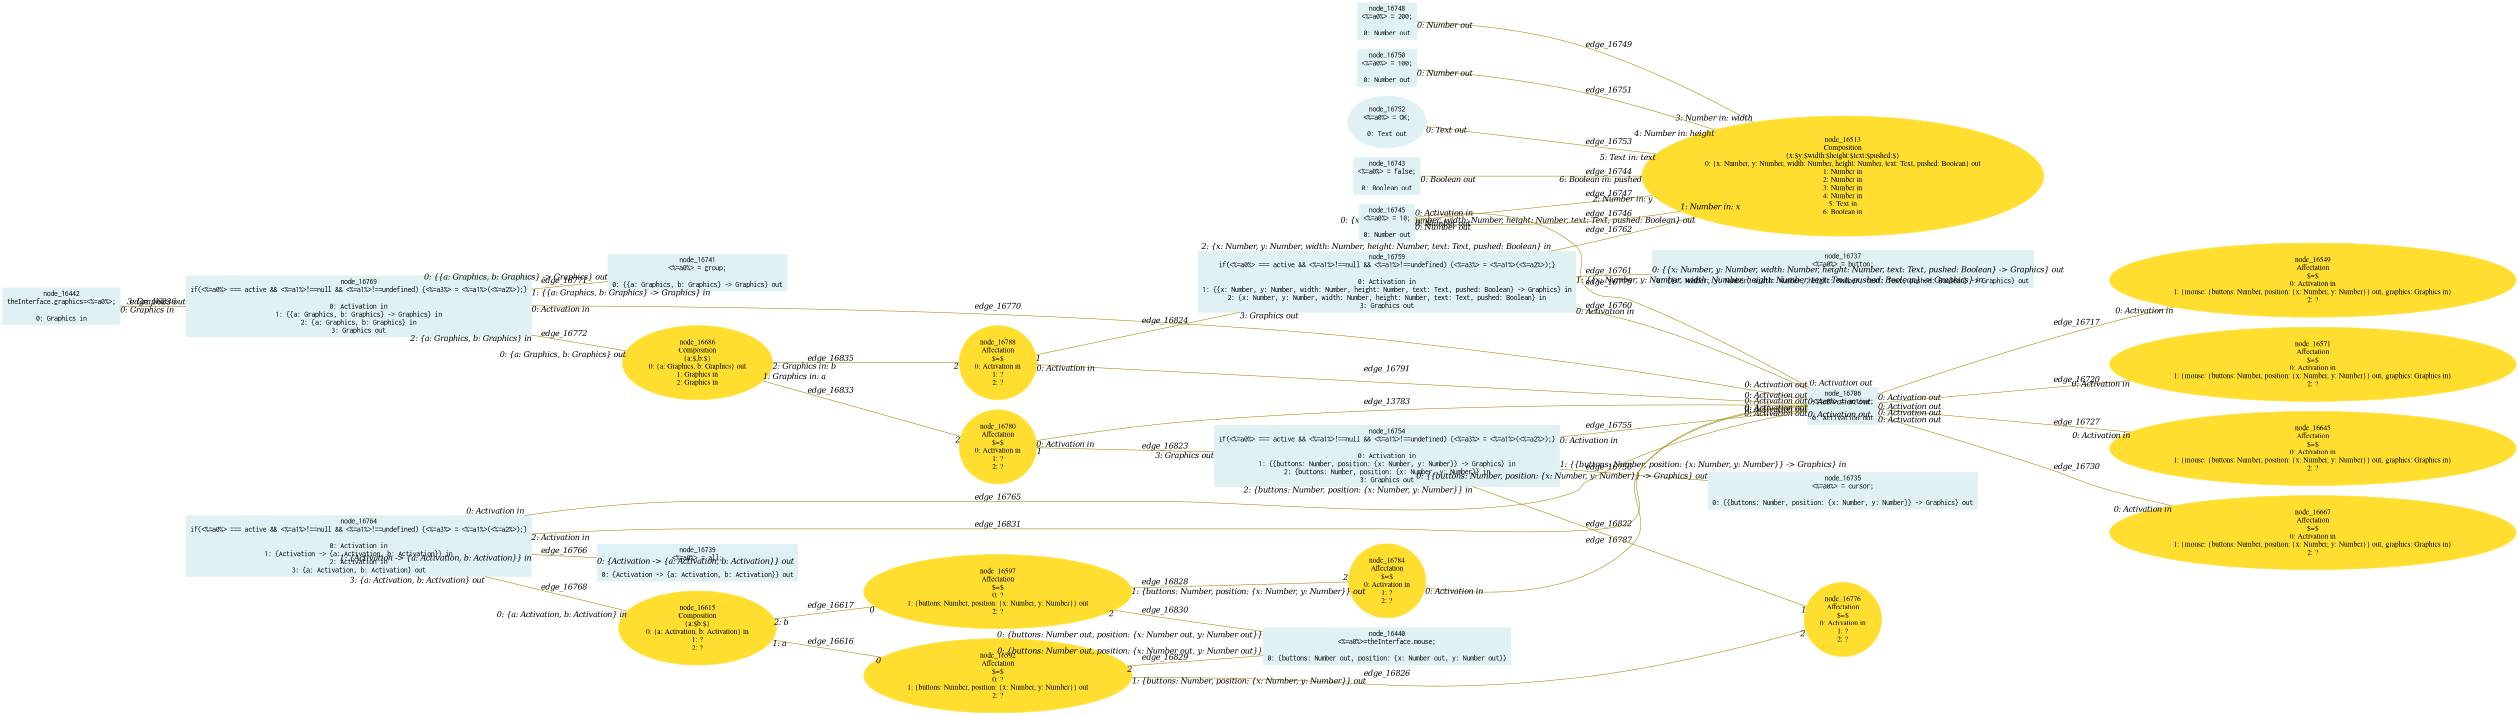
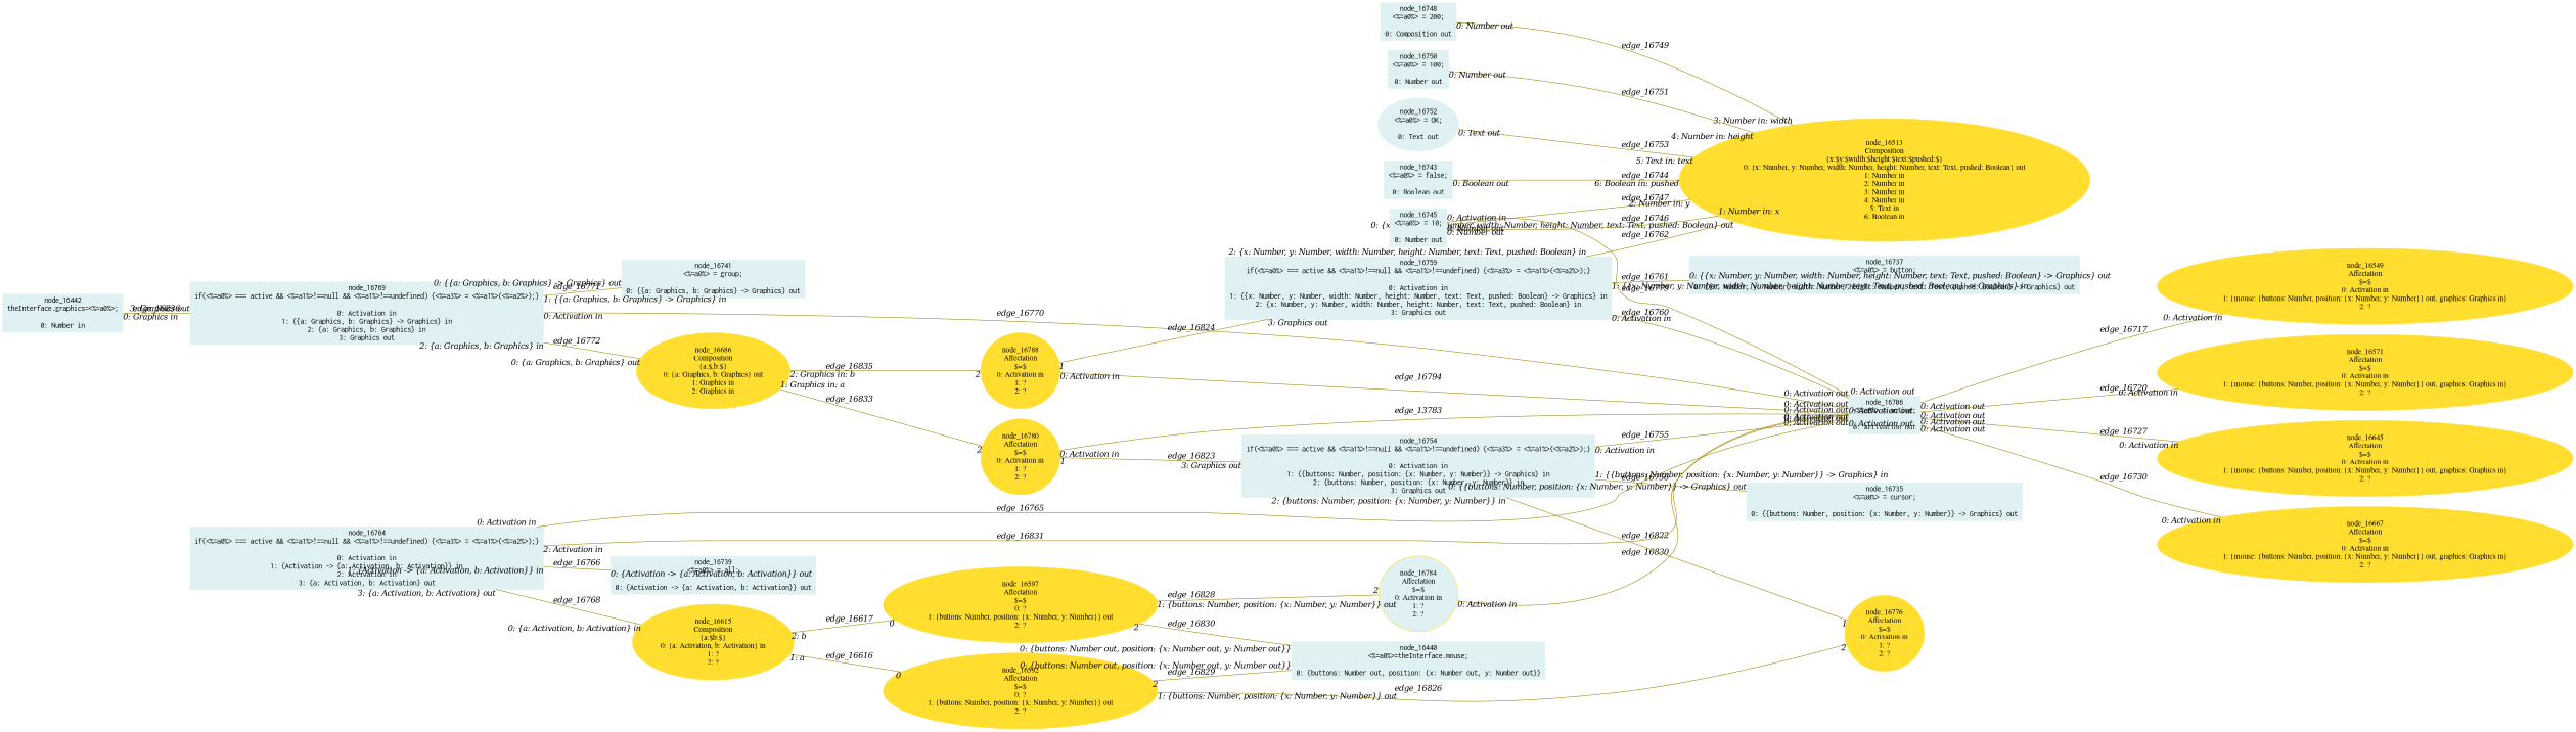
  digraph {
    rankdir=LR
    node [color="#dff1f2" fontname=Courier shape=box style=filled]
    edge [arrowHead=none arrowsize=1 color="#9d8400" dir=none fontname="Times-Italic" headlabel="0: Activation out" taillabel="0: Activation in"]
    n1 [label="node_16440\n<%=a0%>=theInterface.mouse;\n\n0: {buttons: Number out, position: {x: Number out, y: Number out}}"]
-   n2 [label="node_16442\ntheInterface.graphics=<%=a0%>;\n\n0: Graphics in"]
+   n2 [label="node_16442\ntheInterface.graphics=<%=a0%>;\n\n0: Number in"]
    n3 [label="node_16769\nif(<%=a0%> === active && <%=a1%>!==null && <%=a1%>!==undefined) {<%=a3%> = <%=a1%>(<%=a2%>);}\n\n0: Activation in\n1: {{a: Graphics, b: Graphics} -> Graphics} in\n2: {a: Graphics, b: Graphics} in\n3: Graphics out"]
    n4 [color="#ffde2f" fontname=Times label="node_16686\nComposition\n{a:$,b:$}\n0: {a: Graphics, b: Graphics} out\n1: Graphics in\n2: Graphics in" shape=ellipse]
    n5 [label="node_16706\n<%=a0%> = active;\n\n0: Activation out"]
    n6 [label="node_16741\n<%=a0%> = group;\n\n0: {{a: Graphics, b: Graphics} -> Graphics} out"]
    n7 [color="#ffde2f" fontname=Times label="node_16513\nComposition\n{x:$y:$width:$height:$text:$pushed:$}\n0: {x: Number, y: Number, width: Number, height: Number, text: Text, pushed: Boolean} out\n1: Number in\n2: Number in\n3: Number in\n4: Number in\n5: Text in\n6: Boolean in" shape=ellipse]
    n8 [color="#ffde2f" fontname=Times label="node_16549\nAffectation\n$=$\n0: Activation in\n1: {mouse: {buttons: Number, position: {x: Number, y: Number}} out, graphics: Graphics in}\n2: ?" shape=ellipse]
    n9 [color="#ffde2f" fontname=Times label="node_16571\nAffectation\n$=$\n0: Activation in\n1: {mouse: {buttons: Number, position: {x: Number, y: Number}} out, graphics: Graphics in}\n2: ?" shape=ellipse]
    n10 [color="#ffde2f" fontname=Times label="node_16592\nAffectation\n$=$\n0: ?\n1: {buttons: Number, position: {x: Number, y: Number}} out\n2: ?" shape=ellipse]
    n11 [color="#ffde2f" fontname=Times label="node_16776\nAffectation\n$=$\n0: Activation in\n1: ?\n2: ?" shape=ellipse]
    n12 [color="#ffde2f" fontname=Times label="node_16597\nAffectation\n$=$\n0: ?\n1: {buttons: Number, position: {x: Number, y: Number}} out\n2: ?" shape=ellipse]
-   n13 [color="#ffde2f" fontname=Times label="node_16784\nAffectation\n$=$\n0: Activation in\n1: ?\n2: ?" shape=ellipse]
+   n13 [color="#ffde2f" fontname=Times label="node_16784\nAffectation\n$=$\n0: Activation in\n1: ?\n2: ?" shape=ellipse fillcolor="#dff1f2"]
    n14 [color="#ffde2f" fontname=Times label="node_16615\nComposition\n{a:$b:$}\n0: {a: Activation, b: Activation} in\n1: ?\n2: ?" shape=ellipse]
    n15 [color="#ffde2f" fontname=Times label="node_16645\nAffectation\n$=$\n0: Activation in\n1: {mouse: {buttons: Number, position: {x: Number, y: Number}} out, graphics: Graphics in}\n2: ?" shape=ellipse]
    n16 [color="#ffde2f" fontname=Times label="node_16667\nAffectation\n$=$\n0: Activation in\n1: {mouse: {buttons: Number, position: {x: Number, y: Number}} out, graphics: Graphics in}\n2: ?" shape=ellipse]
    n17 [color="#ffde2f" fontname=Times label="node_16780\nAffectation\n$=$\n0: Activation in\n1: ?\n2: ?" shape=ellipse]
    n18 [color="#ffde2f" fontname=Times label="node_16788\nAffectation\n$=$\n0: Activation in\n1: ?\n2: ?" shape=ellipse]
    n19 [label="node_16754\nif(<%=a0%> === active && <%=a1%>!==null && <%=a1%>!==undefined) {<%=a3%> = <%=a1%>(<%=a2%>);}\n\n0: Activation in\n1: {{buttons: Number, position: {x: Number, y: Number}} -> Graphics} in\n2: {buttons: Number, position: {x: Number, y: Number}} in\n3: Graphics out"]
    n20 [label="node_16759\nif(<%=a0%> === active && <%=a1%>!==null && <%=a1%>!==undefined) {<%=a3%> = <%=a1%>(<%=a2%>);}\n\n0: Activation in\n1: {{x: Number, y: Number, width: Number, height: Number, text: Text, pushed: Boolean} -> Graphics} in\n2: {x: Number, y: Number, width: Number, height: Number, text: Text, pushed: Boolean} in\n3: Graphics out"]
    n21 [label="node_16735\n<%=a0%> = cursor;\n\n0: {{buttons: Number, position: {x: Number, y: Number}} -> Graphics} out"]
    n22 [label="node_16737\n<%=a0%> = button;\n\n0: {{x: Number, y: Number, width: Number, height: Number, text: Text, pushed: Boolean} -> Graphics} out"]
    n23 [label="node_16739\n<%=a0%> = all;\n\n0: {Activation -> {a: Activation, b: Activation}} out"]
    n24 [label="node_16743\n<%=a0%> = false;\n\n0: Boolean out"]
    n25 [label="node_16745\n<%=a0%> = 10;\n\n0: Number out"]
-   n26 [label="node_16748\n<%=a0%> = 200;\n\n0: Number out"]
+   n26 [label="node_16748\n<%=a0%> = 200;\n\n0: Composition out"]
    n27 [label="node_16750\n<%=a0%> = 100;\n\n0: Number out"]
    n28 [label="node_16752\n<%=a0%> = OK;\n\n0: Text out" shape=ellipse]
    n29 [label="node_16764\nif(<%=a0%> === active && <%=a1%>!==null && <%=a1%>!==undefined) {<%=a3%> = <%=a1%>(<%=a2%>);}\n\n0: Activation in\n1: {Activation -> {a: Activation, b: Activation}} in\n2: Activation in\n3: {a: Activation, b: Activation} out"]
    n2 -> n3 [headlabel="3: Graphics out" label=edge_16836 taillabel="0: Graphics in"]
    n3 -> n4 [headlabel="0: {a: Graphics, b: Graphics} out" label=edge_16772 taillabel="2: {a: Graphics, b: Graphics} in"]
    n3 -> n5 [label=edge_16770]
    n3 -> n6 [headlabel="0: {{a: Graphics, b: Graphics} -> Graphics} out" label=edge_16771 taillabel="1: {{a: Graphics, b: Graphics} -> Graphics} in"]
    n4 -> n17 [headlabel=2 label=edge_16833 taillabel="1: Graphics in: a"]
    n4 -> n18 [headlabel=2 label=edge_16835 taillabel="2: Graphics in: b"]
    n5 -> n8 [headlabel="0: Activation in" label=edge_16717 taillabel="0: Activation out"]
    n5 -> n9 [headlabel="0: Activation in" label=edge_16720 taillabel="0: Activation out"]
    n5 -> n15 [headlabel="0: Activation in" label=edge_16727 taillabel="0: Activation out"]
    n5 -> n16 [headlabel="0: Activation in" label=edge_16730 taillabel="0: Activation out"]
    n10 -> n1 [headlabel="0: {buttons: Number out, position: {x: Number out, y: Number out}}" label=edge_16829 taillabel=2]
    n10 -> n11 [headlabel=2 label=edge_16826 taillabel="1: {buttons: Number, position: {x: Number, y: Number}} out"]
    n12 -> n1 [headlabel="0: {buttons: Number out, position: {x: Number out, y: Number out}}" label=edge_16830 taillabel=2]
    n12 -> n13 [headlabel=2 label=edge_16828 taillabel="1: {buttons: Number, position: {x: Number, y: Number}} out"]
-   n13 -> n5 [label=edge_16787]
+   n13 -> n5 [label=edge_16830]
    n14 -> n10 [headlabel=0 label=edge_16616 taillabel="1: a"]
    n14 -> n12 [headlabel=0 label=edge_16617 taillabel="2: b"]
    n17 -> n5 [label=edge_13783]
    n17 -> n19 [headlabel="3: Graphics out" label=edge_16823 taillabel=1]
-   n18 -> n5 [label=edge_16791]
+   n18 -> n5 [label=edge_16794]
    n18 -> n20 [headlabel="3: Graphics out" label=edge_16824 taillabel=1]
    n19 -> n5 [label=edge_16755]
    n19 -> n11 [headlabel=1 label=edge_16822 taillabel="2: {buttons: Number, position: {x: Number, y: Number}} in"]
    n19 -> n21 [headlabel="0: {{buttons: Number, position: {x: Number, y: Number}} -> Graphics} out" label=edge_16756 taillabel="1: {{buttons: Number, position: {x: Number, y: Number}} -> Graphics} in"]
    n20 -> n5 [label=edge_16760]
    n20 -> n7 [headlabel="0: {x: Number, y: Number, width: Number, height: Number, text: Text, pushed: Boolean} out" label=edge_16762 taillabel="2: {x: Number, y: Number, width: Number, height: Number, text: Text, pushed: Boolean} in"]
    n20 -> n22 [headlabel="0: {{x: Number, y: Number, width: Number, height: Number, text: Text, pushed: Boolean} -> Graphics} out" label=edge_16761 taillabel="1: {{x: Number, y: Number, width: Number, height: Number, text: Text, pushed: Boolean} -> Graphics} in"]
    n24 -> n7 [headlabel="6: Boolean in: pushed" label=edge_16744 taillabel="0: Boolean out"]
    n25 -> n5 [label=edge_16779]
    n25 -> n7 [headlabel="1: Number in: x" label=edge_16746 taillabel="0: Number out"]
    n25 -> n7 [headlabel="2: Number in: y" label=edge_16747 taillabel="0: Number out"]
    n26 -> n7 [headlabel="3: Number in: width" label=edge_16749 taillabel="0: Number out"]
    n27 -> n7 [headlabel="4: Number in: height" label=edge_16751 taillabel="0: Number out"]
    n28 -> n7 [headlabel="5: Text in: text" label=edge_16753 taillabel="0: Text out"]
    n29 -> n5 [label=edge_16765]
    n29 -> n5 [label=edge_16831 taillabel="2: Activation in"]
    n29 -> n14 [headlabel="0: {a: Activation, b: Activation} in" label=edge_16768 taillabel="3: {a: Activation, b: Activation} out"]
    n29 -> n23 [headlabel="0: {Activation -> {a: Activation, b: Activation}} out" label=edge_16766 taillabel="1: {Activation -> {a: Activation, b: Activation}} in"]
  }
